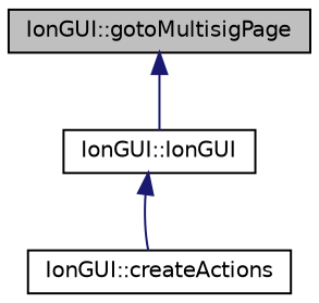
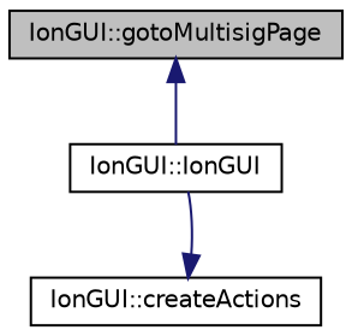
  digraph {
    rankdir=TB
    node [color=black fillcolor=white fontname=Helvetica fontsize=10 shape=record style=filled]
    edge [color=midnightblue dir=back fontname=Helvetica fontsize=10 labelfontname=Helvetica labelfontsize=10 style=solid]
    n1 [fillcolor=grey75 fontcolor=black height=0.2 label="IonGUI::gotoMultisigPage" width=0.4]
    n2 [height=0.2 label="IonGUI::IonGUI" width=0.4]
    n3 [height=0.2 label="IonGUI::createActions" width=0.4]
    n1 -> n2
-   n2 -> n3
+   n3 -> n2
  }
